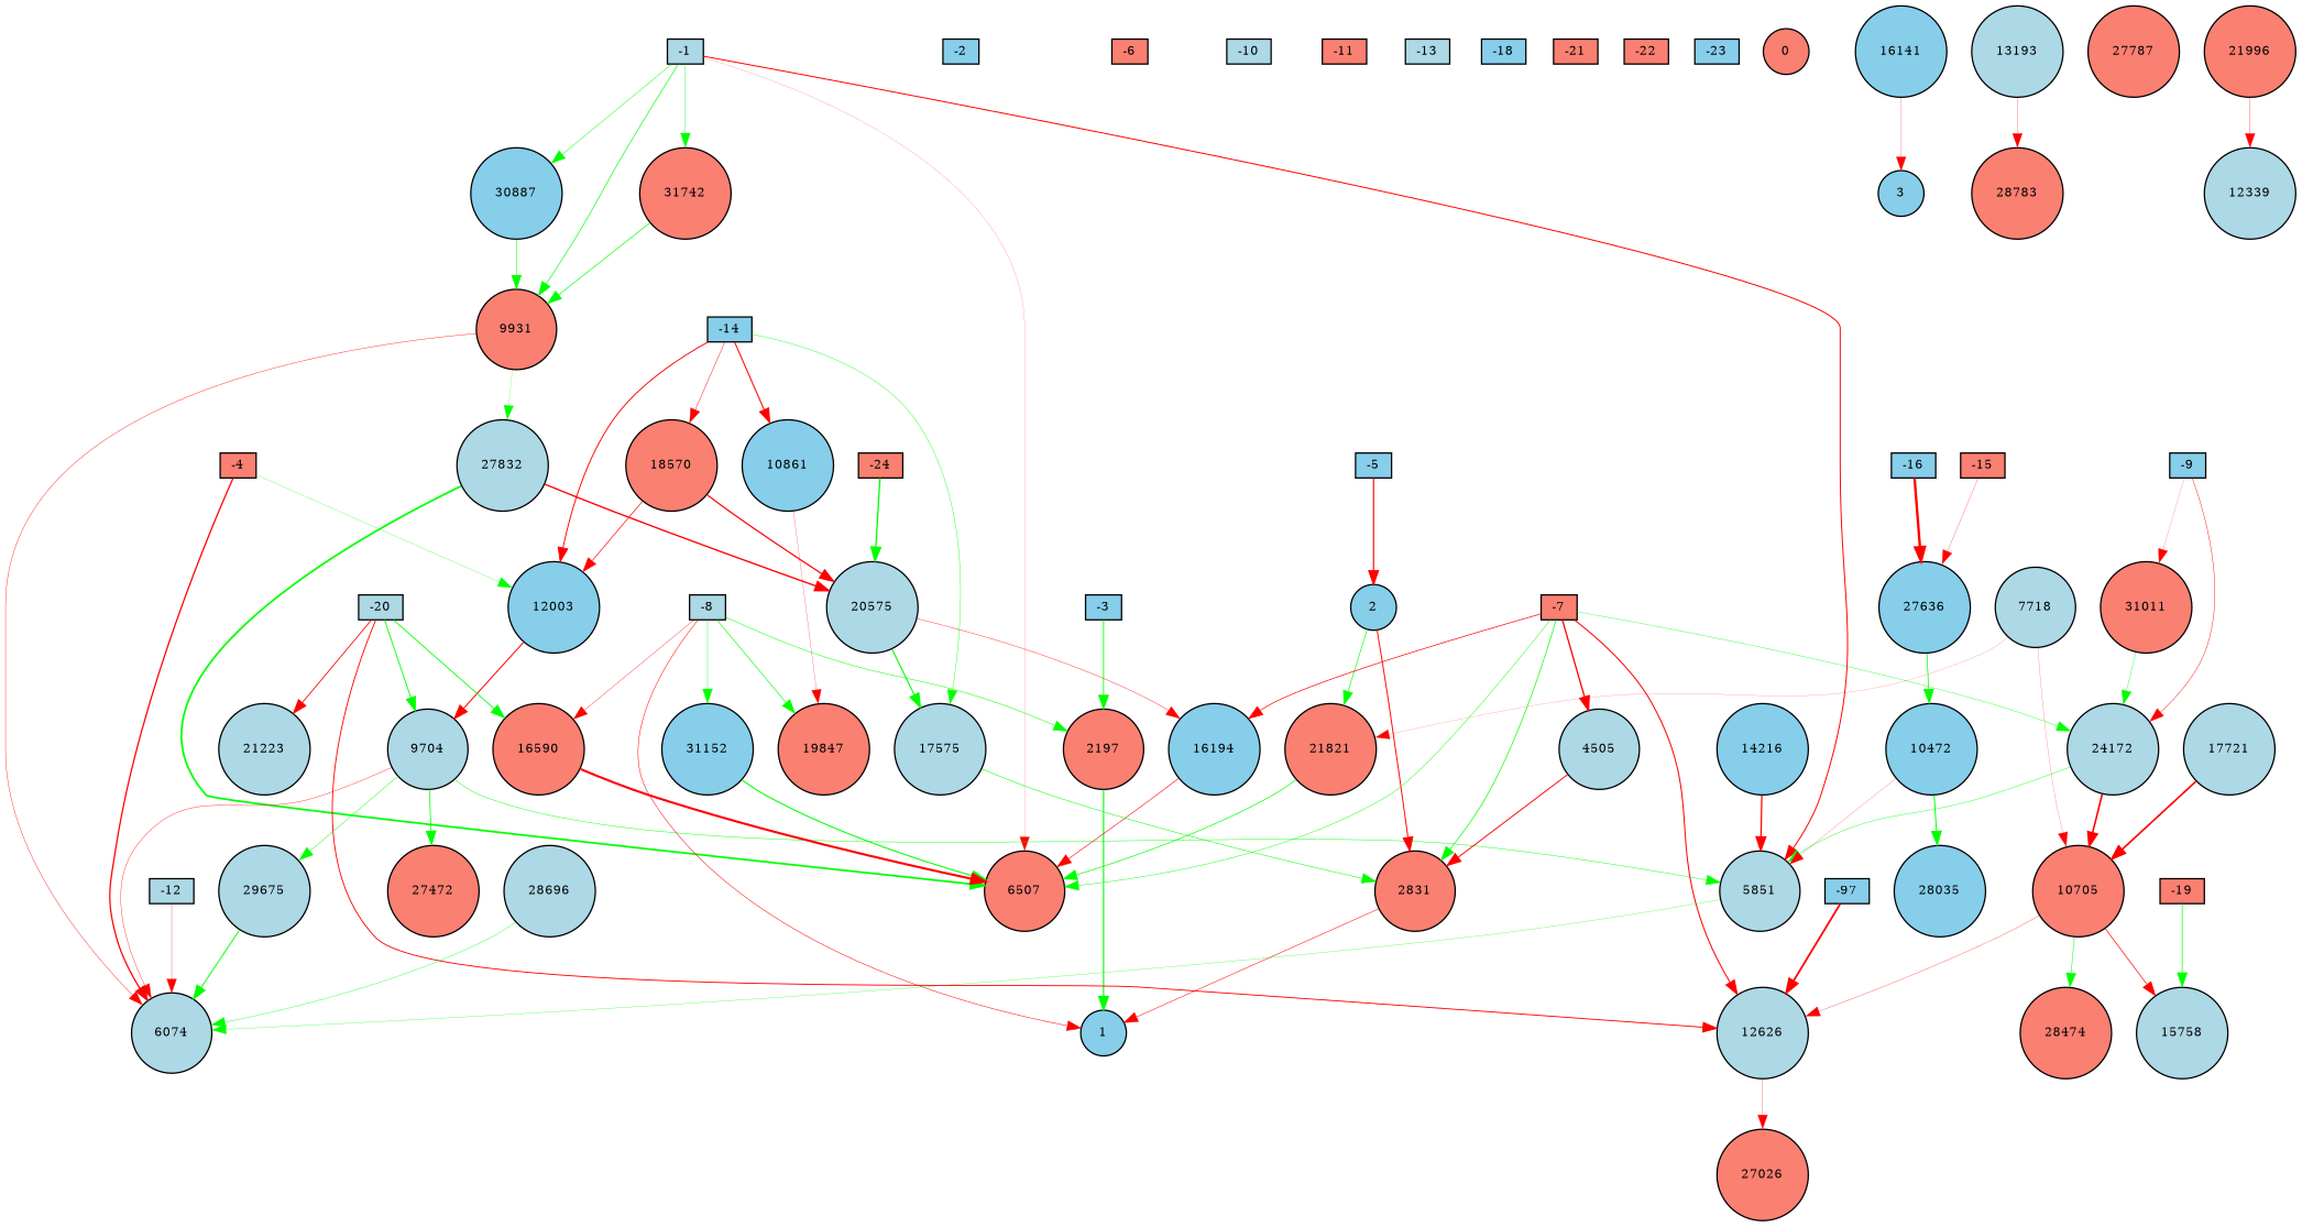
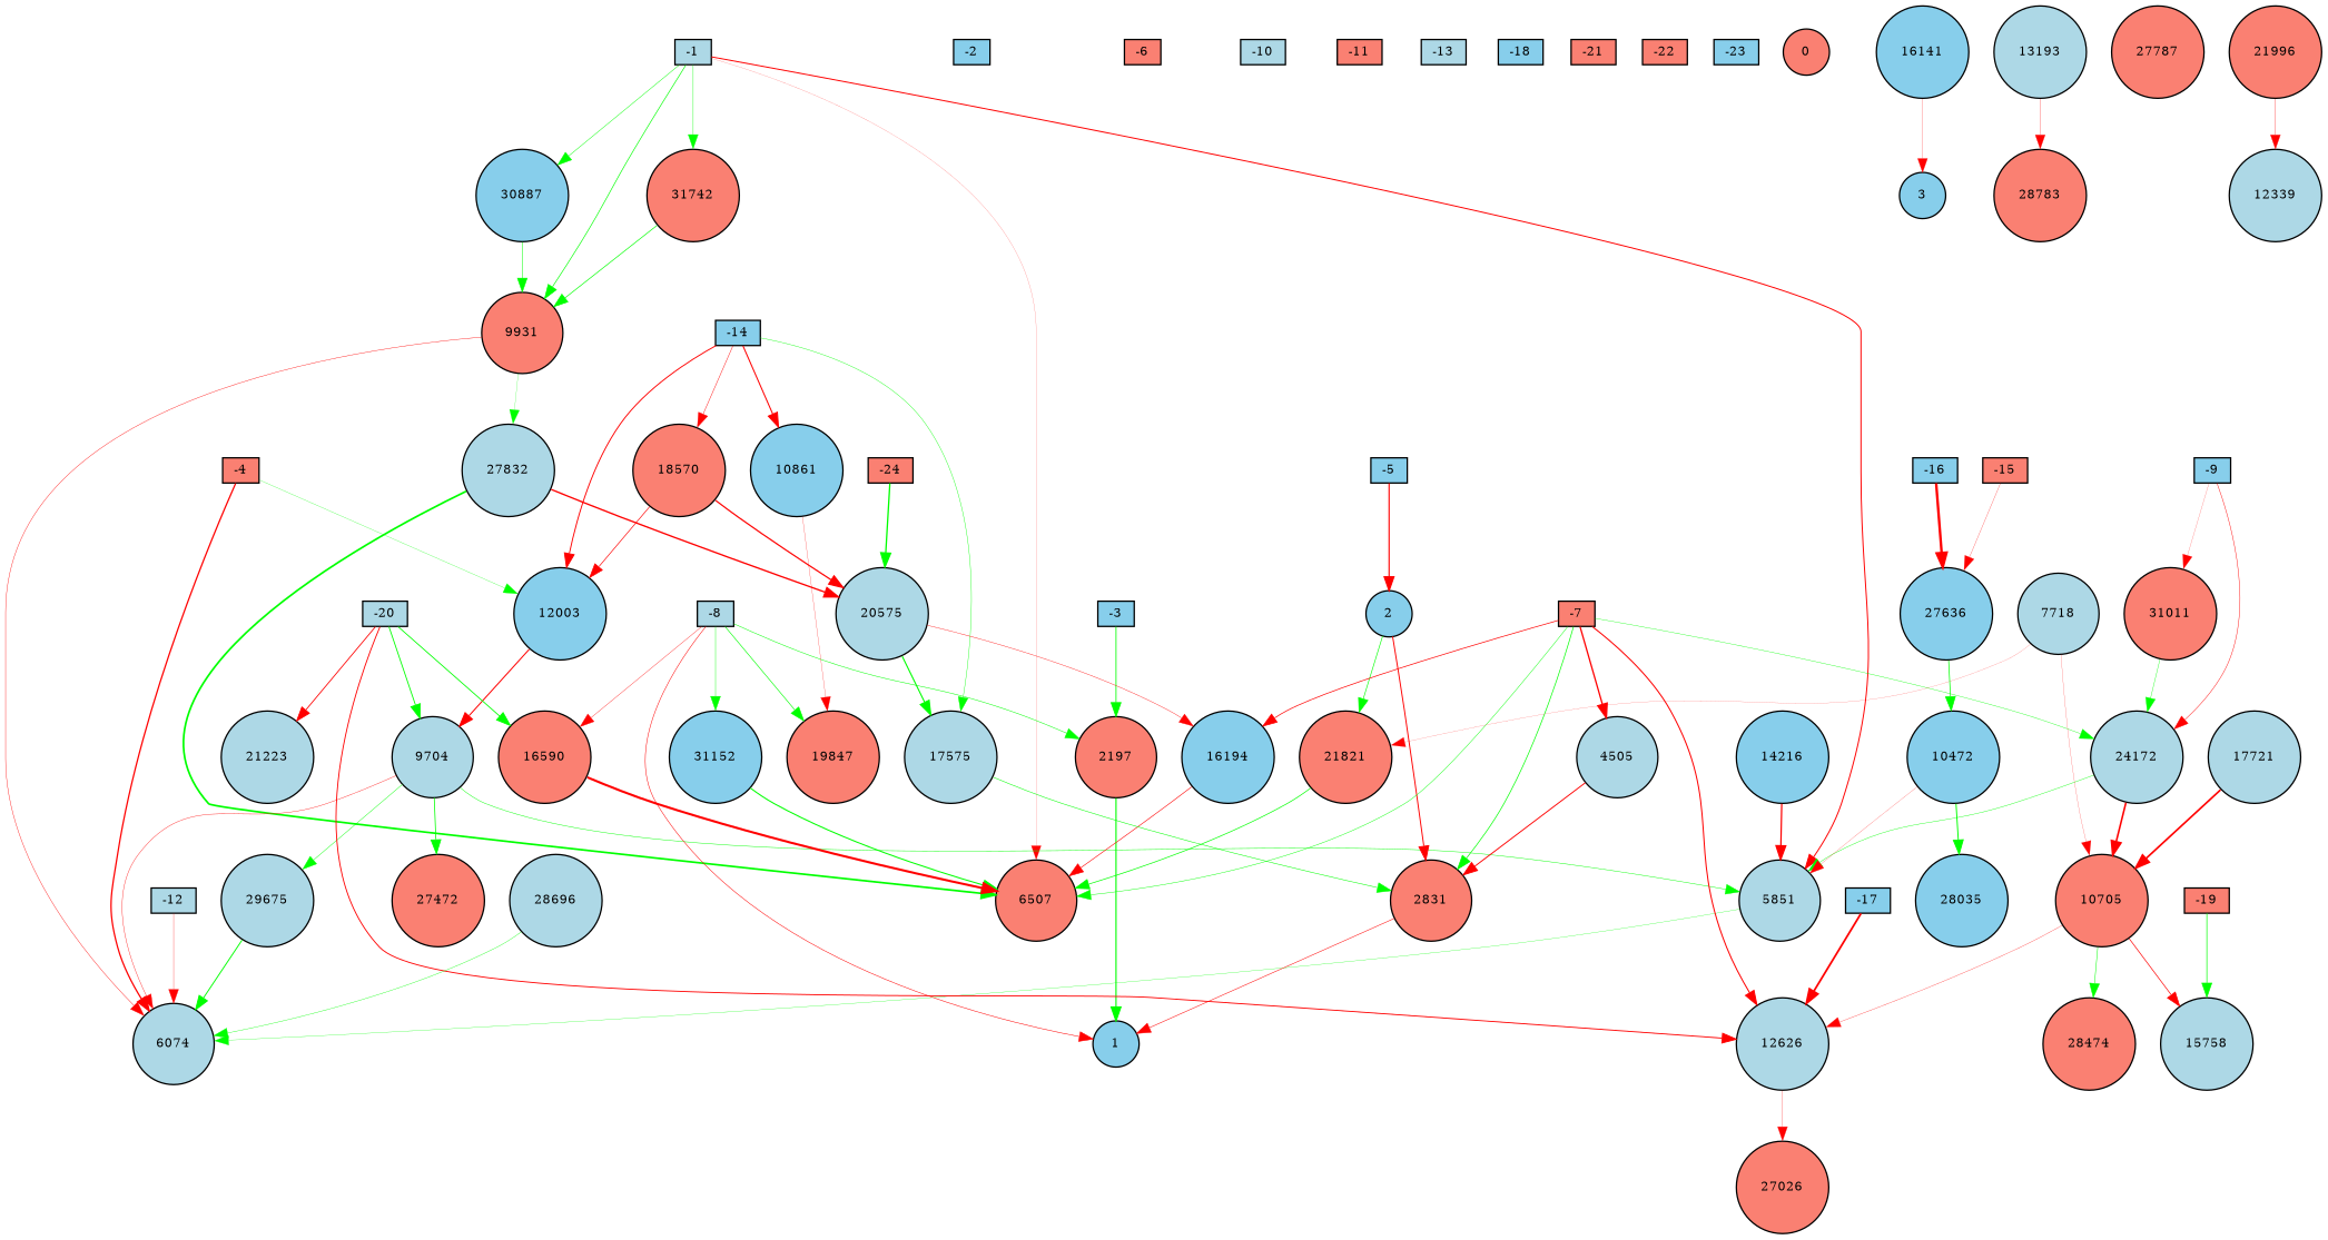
  digraph {
    node [fillcolor=salmon fontsize=9 shape=circle style=filled]
    edge [color=red style=solid]
    -1 [fillcolor=lightblue height=0.2 shape=box width=0.2]
    30887 [fillcolor=skyblue height=0.2 width=0.2]
    9931 [height=0.2 width=0.2]
    5851 [fillcolor=lightblue height=0.2 width=0.2]
    6507 [height=0.2 width=0.2]
    31742 [height=0.2 width=0.2]
    6074 [fillcolor=lightblue height=0.2 width=0.2]
    27832 [fillcolor=lightblue height=0.2 width=0.2]
    -2 [fillcolor=skyblue height=0.2 shape=box width=0.2]
    -3 [fillcolor=skyblue height=0.2 shape=box width=0.2]
    2197 [height=0.2 width=0.2]
    1 [fillcolor=skyblue height=0.2 width=0.2]
    -4 [height=0.2 shape=box width=0.2]
    12003 [fillcolor=skyblue height=0.2 width=0.2]
    9704 [fillcolor=lightblue height=0.2 width=0.2]
    -5 [fillcolor=skyblue height=0.2 shape=box width=0.2]
    2 [fillcolor=skyblue height=0.2 width=0.2]
    2831 [height=0.2 width=0.2]
    21821 [height=0.2 width=0.2]
    -6 [height=0.2 shape=box width=0.2]
    -7 [height=0.2 shape=box width=0.2]
    4505 [fillcolor=lightblue height=0.2 width=0.2]
    16194 [fillcolor=skyblue height=0.2 width=0.2]
    12626 [fillcolor=lightblue height=0.2 width=0.2]
    24172 [fillcolor=lightblue height=0.2 width=0.2]
    27026 [height=0.2 width=0.2]
    10705 [height=0.2 width=0.2]
    -8 [fillcolor=lightblue height=0.2 shape=box width=0.2]
    19847 [height=0.2 width=0.2]
    31152 [fillcolor=skyblue height=0.2 width=0.2]
    16590 [height=0.2 width=0.2]
    -9 [fillcolor=skyblue height=0.2 shape=box width=0.2]
    31011 [height=0.2 width=0.2]
    -10 [fillcolor=lightblue height=0.2 shape=box width=0.2]
    -11 [height=0.2 shape=box width=0.2]
    -12 [fillcolor=lightblue height=0.2 shape=box width=0.2]
    -13 [fillcolor=lightblue height=0.2 shape=box width=0.2]
    -14 [fillcolor=skyblue height=0.2 shape=box width=0.2]
    18570 [height=0.2 width=0.2]
    17575 [fillcolor=lightblue height=0.2 width=0.2]
    10861 [fillcolor=skyblue height=0.2 width=0.2]
    20575 [fillcolor=lightblue height=0.2 width=0.2]
    -15 [height=0.2 shape=box width=0.2]
    27636 [fillcolor=skyblue height=0.2 width=0.2]
    10472 [fillcolor=skyblue height=0.2 width=0.2]
    -16 [fillcolor=skyblue height=0.2 shape=box width=0.2]
-   -17 [fillcolor=skyblue height=0.2 shape=box width=0.2 label=-97]
+   -17 [fillcolor=skyblue height=0.2 shape=box width=0.2]
    -18 [fillcolor=skyblue height=0.2 shape=box width=0.2]
    -19 [height=0.2 shape=box width=0.2]
    15758 [fillcolor=lightblue height=0.2 width=0.2]
    -20 [fillcolor=lightblue height=0.2 shape=box width=0.2]
    21223 [fillcolor=lightblue height=0.2 width=0.2]
    27472 [height=0.2 width=0.2]
    29675 [fillcolor=lightblue height=0.2 width=0.2]
    -21 [height=0.2 shape=box width=0.2]
    -22 [height=0.2 shape=box width=0.2]
    -23 [fillcolor=skyblue height=0.2 shape=box width=0.2]
    -24 [height=0.2 shape=box width=0.2]
    0 [height=0.2 width=0.2]
    3 [fillcolor=skyblue height=0.2 width=0.2]
    28035 [fillcolor=skyblue height=0.2 width=0.2]
    14216 [fillcolor=skyblue height=0.2 width=0.2]
    13193 [fillcolor=lightblue height=0.2 width=0.2]
    28783 [height=0.2 width=0.2]
    27787 [height=0.2 width=0.2]
    16141 [fillcolor=skyblue height=0.2 width=0.2]
    28696 [fillcolor=lightblue height=0.2 width=0.2]
    7718 [fillcolor=lightblue height=0.2 width=0.2]
    28474 [height=0.2 width=0.2]
    12339 [fillcolor=lightblue height=0.2 width=0.2]
    17721 [fillcolor=lightblue height=0.2 width=0.2]
    21996 [height=0.2 width=0.2]
    -1 -> 30887 [color=green penwidth=0.347237328965182]
    -1 -> 9931 [color=green penwidth=0.5043965017130649]
    -1 -> 5851 [penwidth=0.7590638711979658]
    -1 -> 6507 [penwidth=0.11357036566029216]
    -1 -> 31742 [color=green penwidth=0.2894041168413232]
    30887 -> 9931 [color=green penwidth=0.3855563173454051]
    9931 -> 6074 [penwidth=0.29455356273671335]
    9931 -> 27832 [color=green penwidth=0.16826580003360908]
    5851 -> 6074 [color=green penwidth=0.2095793950198106]
    31742 -> 9931 [color=green penwidth=0.509859389655234]
    27832 -> 6507 [color=green penwidth=1.3311659664213056]
    27832 -> 20575 [penwidth=1.041497435372909]
    -3 -> 2197 [color=green penwidth=0.6416326236277254]
    2197 -> 1 [color=green penwidth=0.8626717121862153]
    -4 -> 6074 [penwidth=0.9793963909545523]
    -4 -> 12003 [color=green penwidth=0.19851586794983717]
    12003 -> 9704 [penwidth=0.7829376410180855]
    9704 -> 5851 [color=green penwidth=0.3414553604927955]
    9704 -> 6074 [penwidth=0.27662741027255056]
    9704 -> 27472 [color=green penwidth=0.5989536534305364]
    9704 -> 29675 [color=green penwidth=0.3282948610683841]
    -5 -> 2 [penwidth=0.8777203810493363]
    2 -> 2831 [penwidth=0.7414009339126981]
    2 -> 21821 [color=green penwidth=0.47933464669290704]
    2831 -> 1 [penwidth=0.3843988674387969]
    21821 -> 6507 [color=green penwidth=0.5245629011100511]
    -7 -> 6507 [color=green penwidth=0.338813286081227]
    -7 -> 2831 [color=green penwidth=0.5311026704684044]
    -7 -> 4505 [penwidth=1.0000608808777054]
    -7 -> 16194 [penwidth=0.5314223769516191]
    -7 -> 12626 [penwidth=0.7913486574952273]
    -7 -> 24172 [color=green penwidth=0.2742152260393847]
    4505 -> 2831 [penwidth=0.7227202104592088]
    16194 -> 6507 [penwidth=0.44520260638266884]
    12626 -> 27026 [penwidth=0.19381303610687353]
    24172 -> 5851 [color=green penwidth=0.2983048959366249]
    24172 -> 10705 [penwidth=1.228458306672998]
    10705 -> 12626 [penwidth=0.21732834120261418]
    10705 -> 15758 [penwidth=0.5174316345011511]
    10705 -> 28474 [color=green penwidth=0.3803658301902447]
    -8 -> 2197 [color=green penwidth=0.37599198959620117]
    -8 -> 1 [penwidth=0.38377721726764435]
    -8 -> 19847 [color=green penwidth=0.4701216124705361]
    -8 -> 31152 [color=green penwidth=0.3159706458828788]
    -8 -> 16590 [penwidth=0.25963988470454635]
    31152 -> 6507 [color=green penwidth=0.8060149810978904]
    16590 -> 6507 [penwidth=1.606653815267176]
    -9 -> 24172 [penwidth=0.33431536565564635]
    -9 -> 31011 [penwidth=0.13762481291025824]
    31011 -> 24172 [color=green penwidth=0.2789313938242008]
    -12 -> 6074 [penwidth=0.22462902959867953]
    -14 -> 12003 [penwidth=0.719775346875792]
    -14 -> 18570 [penwidth=0.3313449412234972]
    -14 -> 17575 [color=green penwidth=0.2951768245603308]
    -14 -> 10861 [penwidth=0.7979138269530851]
    18570 -> 12003 [penwidth=0.5076249597709741]
    18570 -> 20575 [penwidth=0.9379154887593925]
    17575 -> 2831 [color=green penwidth=0.395726011280917]
    10861 -> 19847 [penwidth=0.18288163077813413]
    20575 -> 16194 [penwidth=0.28398337855038436]
    20575 -> 17575 [color=green penwidth=0.8490041634087939]
    -15 -> 27636 [penwidth=0.1883993987999562]
    27636 -> 10472 [color=green penwidth=0.5630465174845983]
    10472 -> 5851 [penwidth=0.14061897798100376]
    10472 -> 28035 [color=green penwidth=0.7420760502213654]
    -16 -> 27636 [penwidth=1.8233931316705108]
    -17 -> 12626 [penwidth=1.3714094245204251]
    -19 -> 15758 [color=green penwidth=0.5264675472551905]
    -20 -> 9704 [color=green penwidth=0.6671282559229128]
    -20 -> 12626 [penwidth=0.6897333469539922]
    -20 -> 16590 [color=green penwidth=0.6454017070163065]
    -20 -> 21223 [penwidth=0.6394490045472475]
    29675 -> 6074 [color=green penwidth=0.7157330524607711]
    -24 -> 20575 [color=green penwidth=1.0195039724885993]
    14216 -> 5851 [penwidth=0.9546178147464115]
    13193 -> 28783 [penwidth=0.20636922374967584]
    16141 -> 3 [penwidth=0.17073605995679156]
    28696 -> 6074 [color=green penwidth=0.27581443987522847]
    7718 -> 21821 [penwidth=0.11100042309524025]
    7718 -> 10705 [penwidth=0.14472280636818718]
    17721 -> 10705 [penwidth=1.2918330008717474]
    21996 -> 12339 [penwidth=0.23488034978847658]
  }
